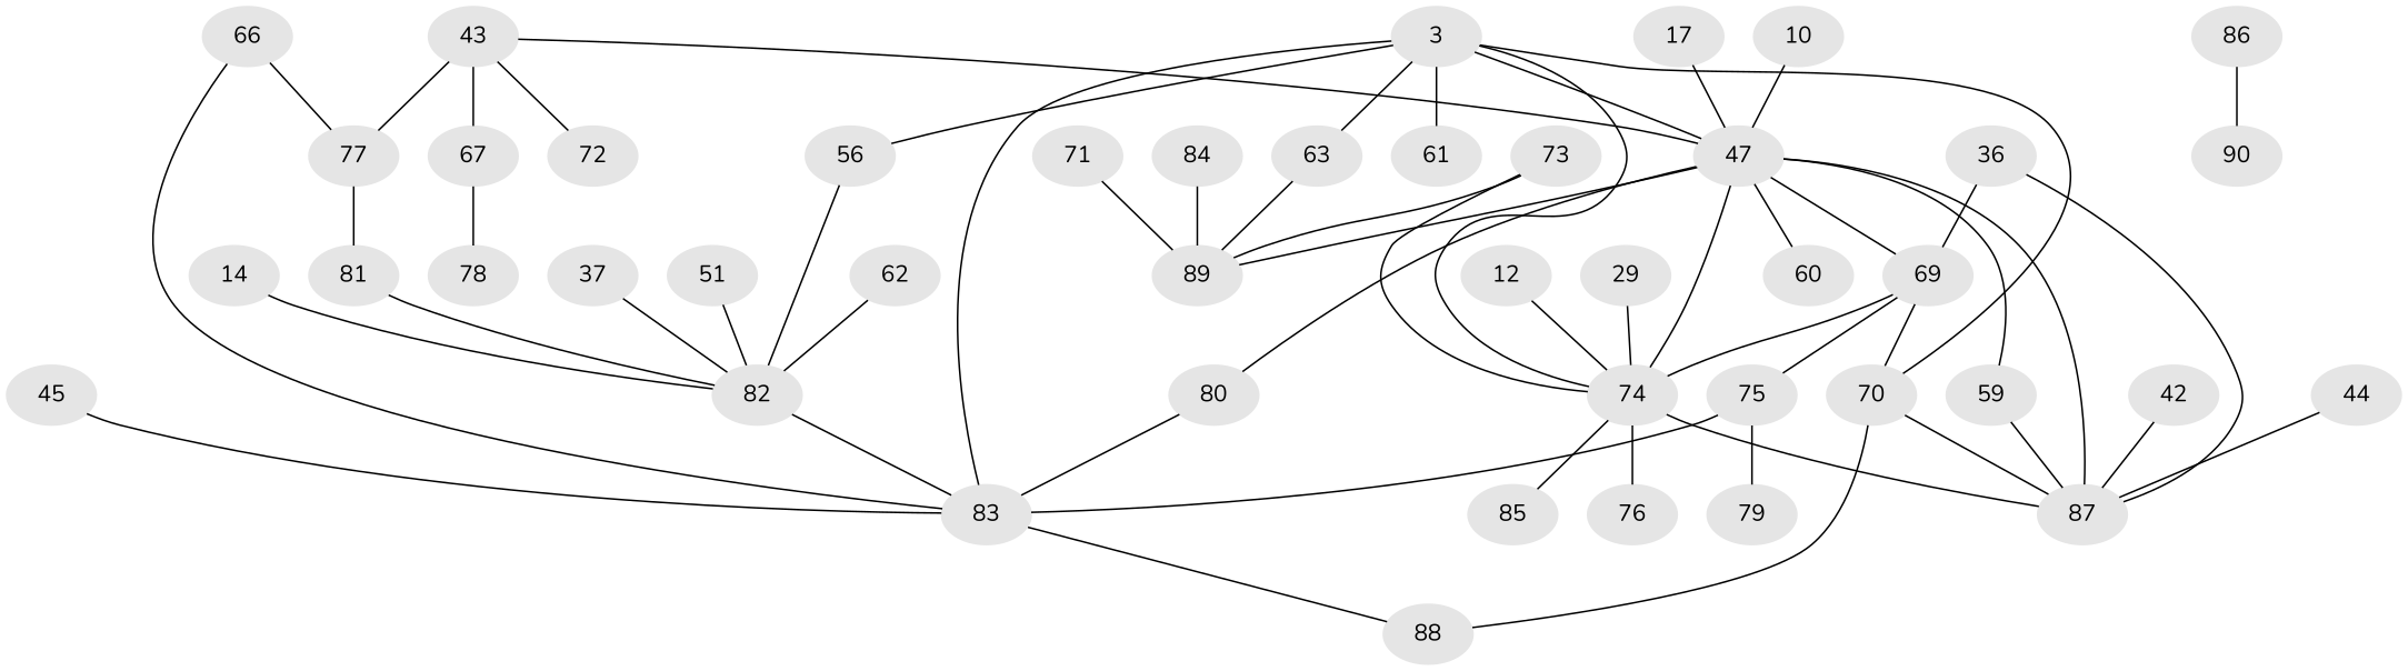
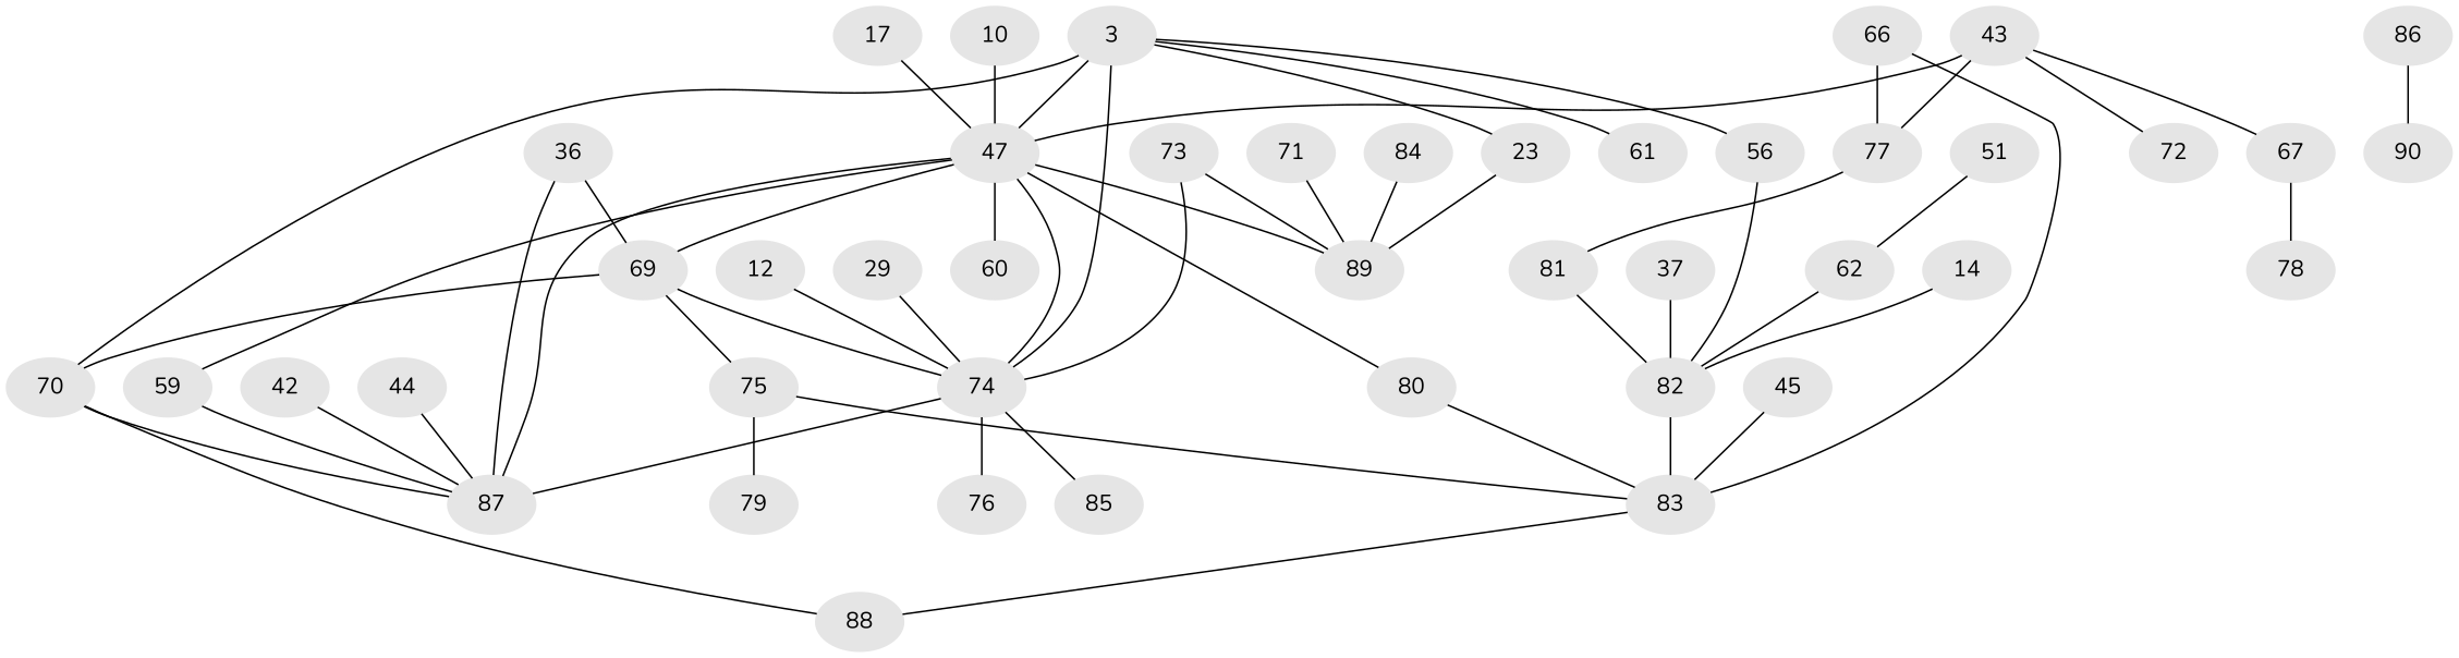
  graph {
    fontname=Nunito
    node [color=gray90 fontname=Nunito style=filled]
    edge [fontname=Nunito]
    47 [super="+22+38+35"]
    74 [super="+21+27+46+68"]
    69 [super="+6"]
    87 [super="+34"]
    59
    60
    80 [super="+55+65+58"]
    89 [super="+53"]
    3
    56 [super="+25+30"]
    61
-   63 [super="+32"]
+   63 [super="+32" label=23]
    70 [super="+52"]
    83 [super="+4+19"]
    82 [super="+16+7"]
    88
    76
    85
    10
    12
    14
    17 [super="+9"]
    29
    75 [super="+54"]
    36
    37
    42
    43
    67
    72
    77 [super="+48"]
    78
    81
    44
    45
    51
    62
    66
    79
    71
    73
    84
    86
    90
    47 -- 74 [weight=3]
    47 -- 69 [weight=4]
    47 -- 87 [weight=2]
    47 -- 59
    47 -- 60
    47 -- 80
    47 -- 89 [weight=2]
    74 -- 87 [weight=2]
    74 -- 76
    74 -- 85
    69 -- 74
    69 -- 70
    69 -- 75
    59 -- 87
    80 -- 83
    3 -- 47 [weight=3]
    3 -- 74
    3 -- 56
    3 -- 61
    3 -- 63 [weight=2]
    3 -- 70
-   3 -- 83 [weight=2]
    56 -- 82
    63 -- 89
    70 -- 87
    70 -- 88
    83 -- 88
    82 -- 83 [weight=2]
    10 -- 47
    12 -- 74
    14 -- 82
    17 -- 47
    29 -- 74
    75 -- 83
    75 -- 79
    36 -- 69
    36 -- 87
    37 -- 82
    42 -- 87
    43 -- 47
    43 -- 67
    43 -- 72
    43 -- 77 [weight=2]
    67 -- 78
    77 -- 81
    81 -- 82
    44 -- 87
    45 -- 83
-   51 -- 82
+   51 -- 62
    62 -- 82
    66 -- 83
    66 -- 77
    71 -- 89
    73 -- 74
    73 -- 89
    84 -- 89
    86 -- 90
  }
